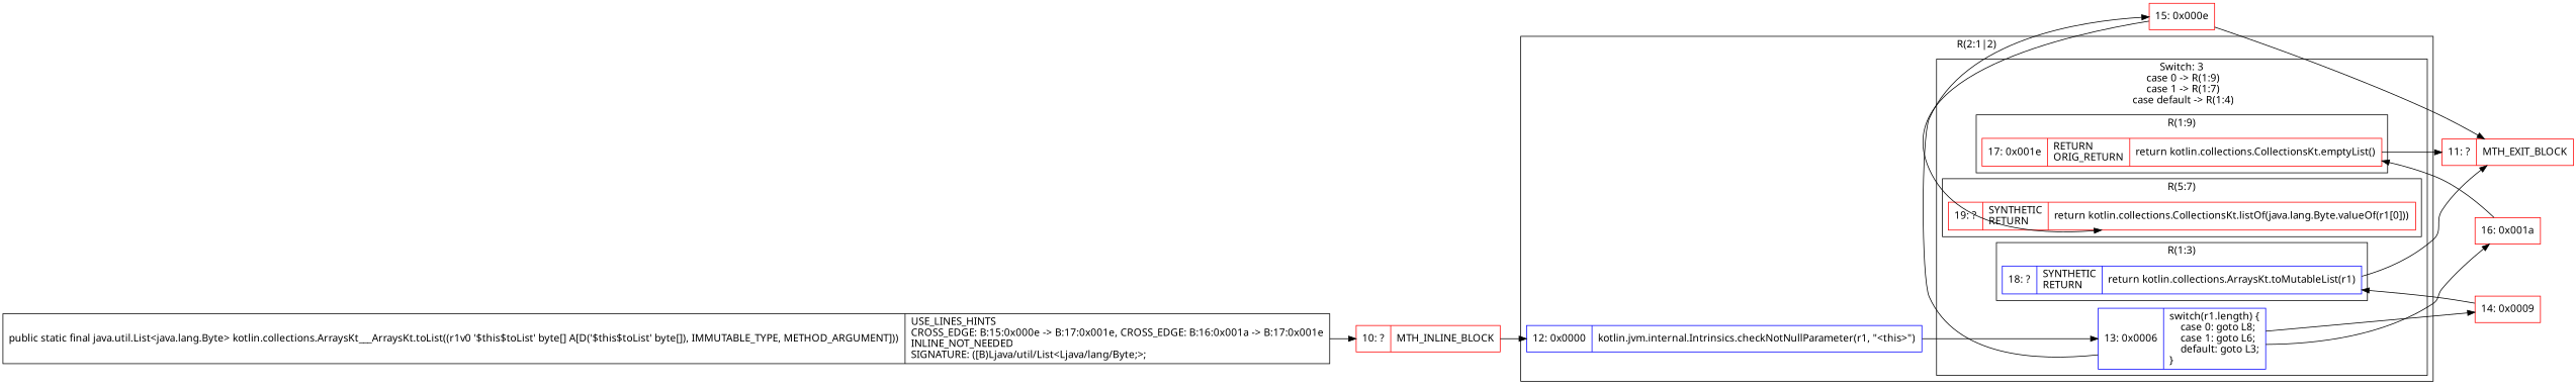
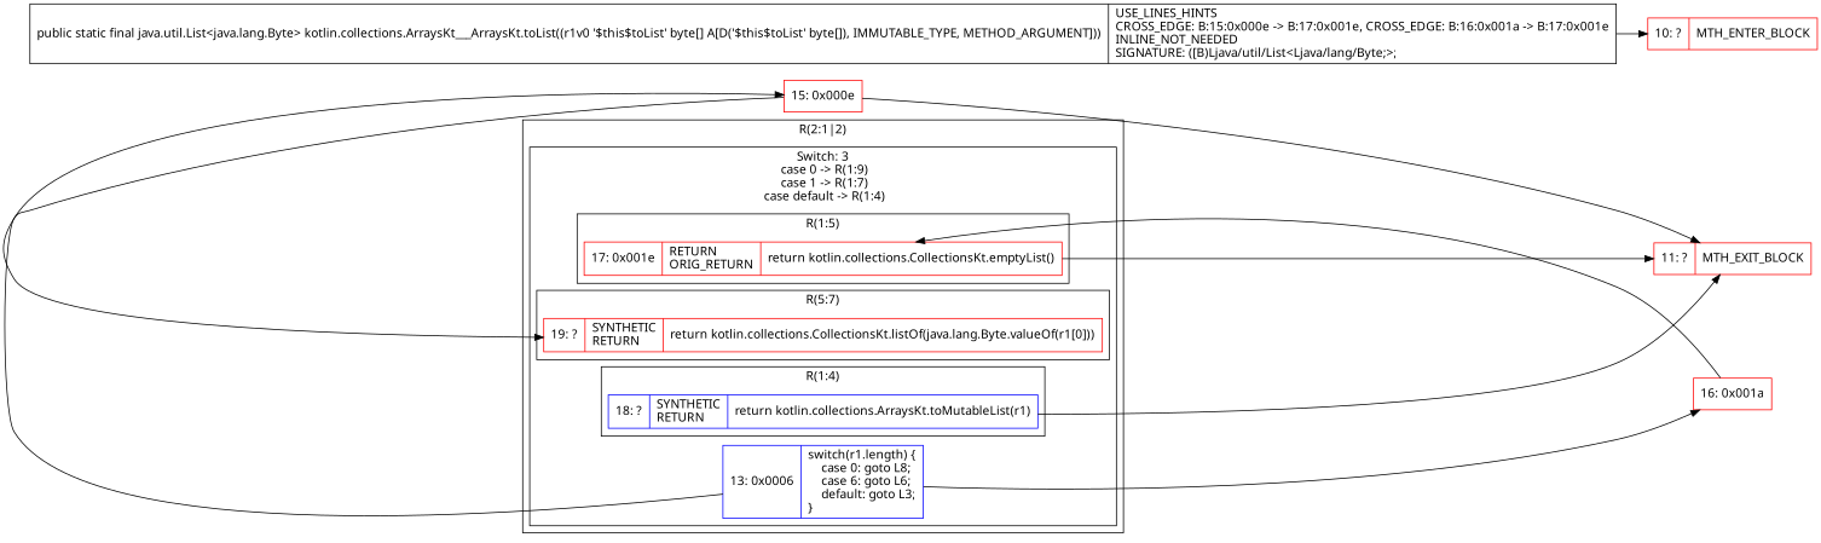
  digraph {
    fontname="Noto Sans"
    rankdir=LR
    node [color=red fontname="Noto Sans" shape=record]
    edge [fontname="Noto Sans"]
    n1 [label="{17\:\ 0x001e|RETURN\lORIG_RETURN\l|return kotlin.collections.CollectionsKt.emptyList()\l}"]
    n2 [label="{19\:\ ?|SYNTHETIC\lRETURN\l|return kotlin.collections.CollectionsKt.listOf(java.lang.Byte.valueOf(r1[0]))\l}"]
    n3 [color=blue label="{18\:\ ?|SYNTHETIC\lRETURN\l|return kotlin.collections.ArraysKt.toMutableList(r1)\l}"]
-   n4 [color=blue label="{13\:\ 0x0006|switch(r1.length) \{\l    case 0: goto L8;\l    case 1: goto L6;\l    default: goto L3;\l\}\l}"]
-   n5 [color=blue label="{12\:\ 0x0000|kotlin.jvm.internal.Intrinsics.checkNotNullParameter(r1, \"\<this\>\")\l}"]
+   n4 [color=blue label="{13\:\ 0x0006|switch(r1.length) \{\l    case 0: goto L8;\l    case 6: goto L6;\l    default: goto L3;\l\}\l}"]
    n6 [label="{11\:\ ?|MTH_EXIT_BLOCK\l}"]
-   n7 [label="{14\:\ 0x0009}"]
    n8 [label="{15\:\ 0x000e}"]
    n9 [label="{16\:\ 0x001a}"]
-   n10 [label="{10\:\ ?|MTH_INLINE_BLOCK\l}"]
+   n10 [label="{10\:\ ?|MTH_ENTER_BLOCK\l}"]
    n11 [label="{public static final java.util.List\<java.lang.Byte\> kotlin.collections.ArraysKt___ArraysKt.toList((r1v0 '$this$toList' byte[] A[D('$this$toList' byte[]), IMMUTABLE_TYPE, METHOD_ARGUMENT]))  | USE_LINES_HINTS\lCROSS_EDGE: B:15:0x000e \-\> B:17:0x001e, CROSS_EDGE: B:16:0x001a \-\> B:17:0x001e\lINLINE_NOT_NEEDED\lSIGNATURE: ([B)Ljava\/util\/List\<Ljava\/lang\/Byte;\>;\l}" color=""]
    subgraph cluster_1 {
      label="R(2:1|2)"
-     n5
      subgraph cluster_2 {
        label="Switch: 3\n case 0 -> R(1:9)\n case 1 -> R(1:7)\n case default -> R(1:4)"
        n4
        subgraph cluster_3 {
-         label="R(1:9)"
+         label="R(1:5)"
          n1
        }
        subgraph cluster_4 {
          label="R(5:7)"
          n2
        }
        subgraph cluster_5 {
-         label="R(1:3)"
+         label="R(1:4)"
          n3
        }
      }
    }
    n1 -> n6
    n3 -> n6
-   n4 -> n7
    n4 -> n8
    n4 -> n9
-   n5 -> n4
-   n7 -> n3
    n8 -> n2
    n8 -> n6
    n9 -> n1
-   n10 -> n5
    n11 -> n10
  }
